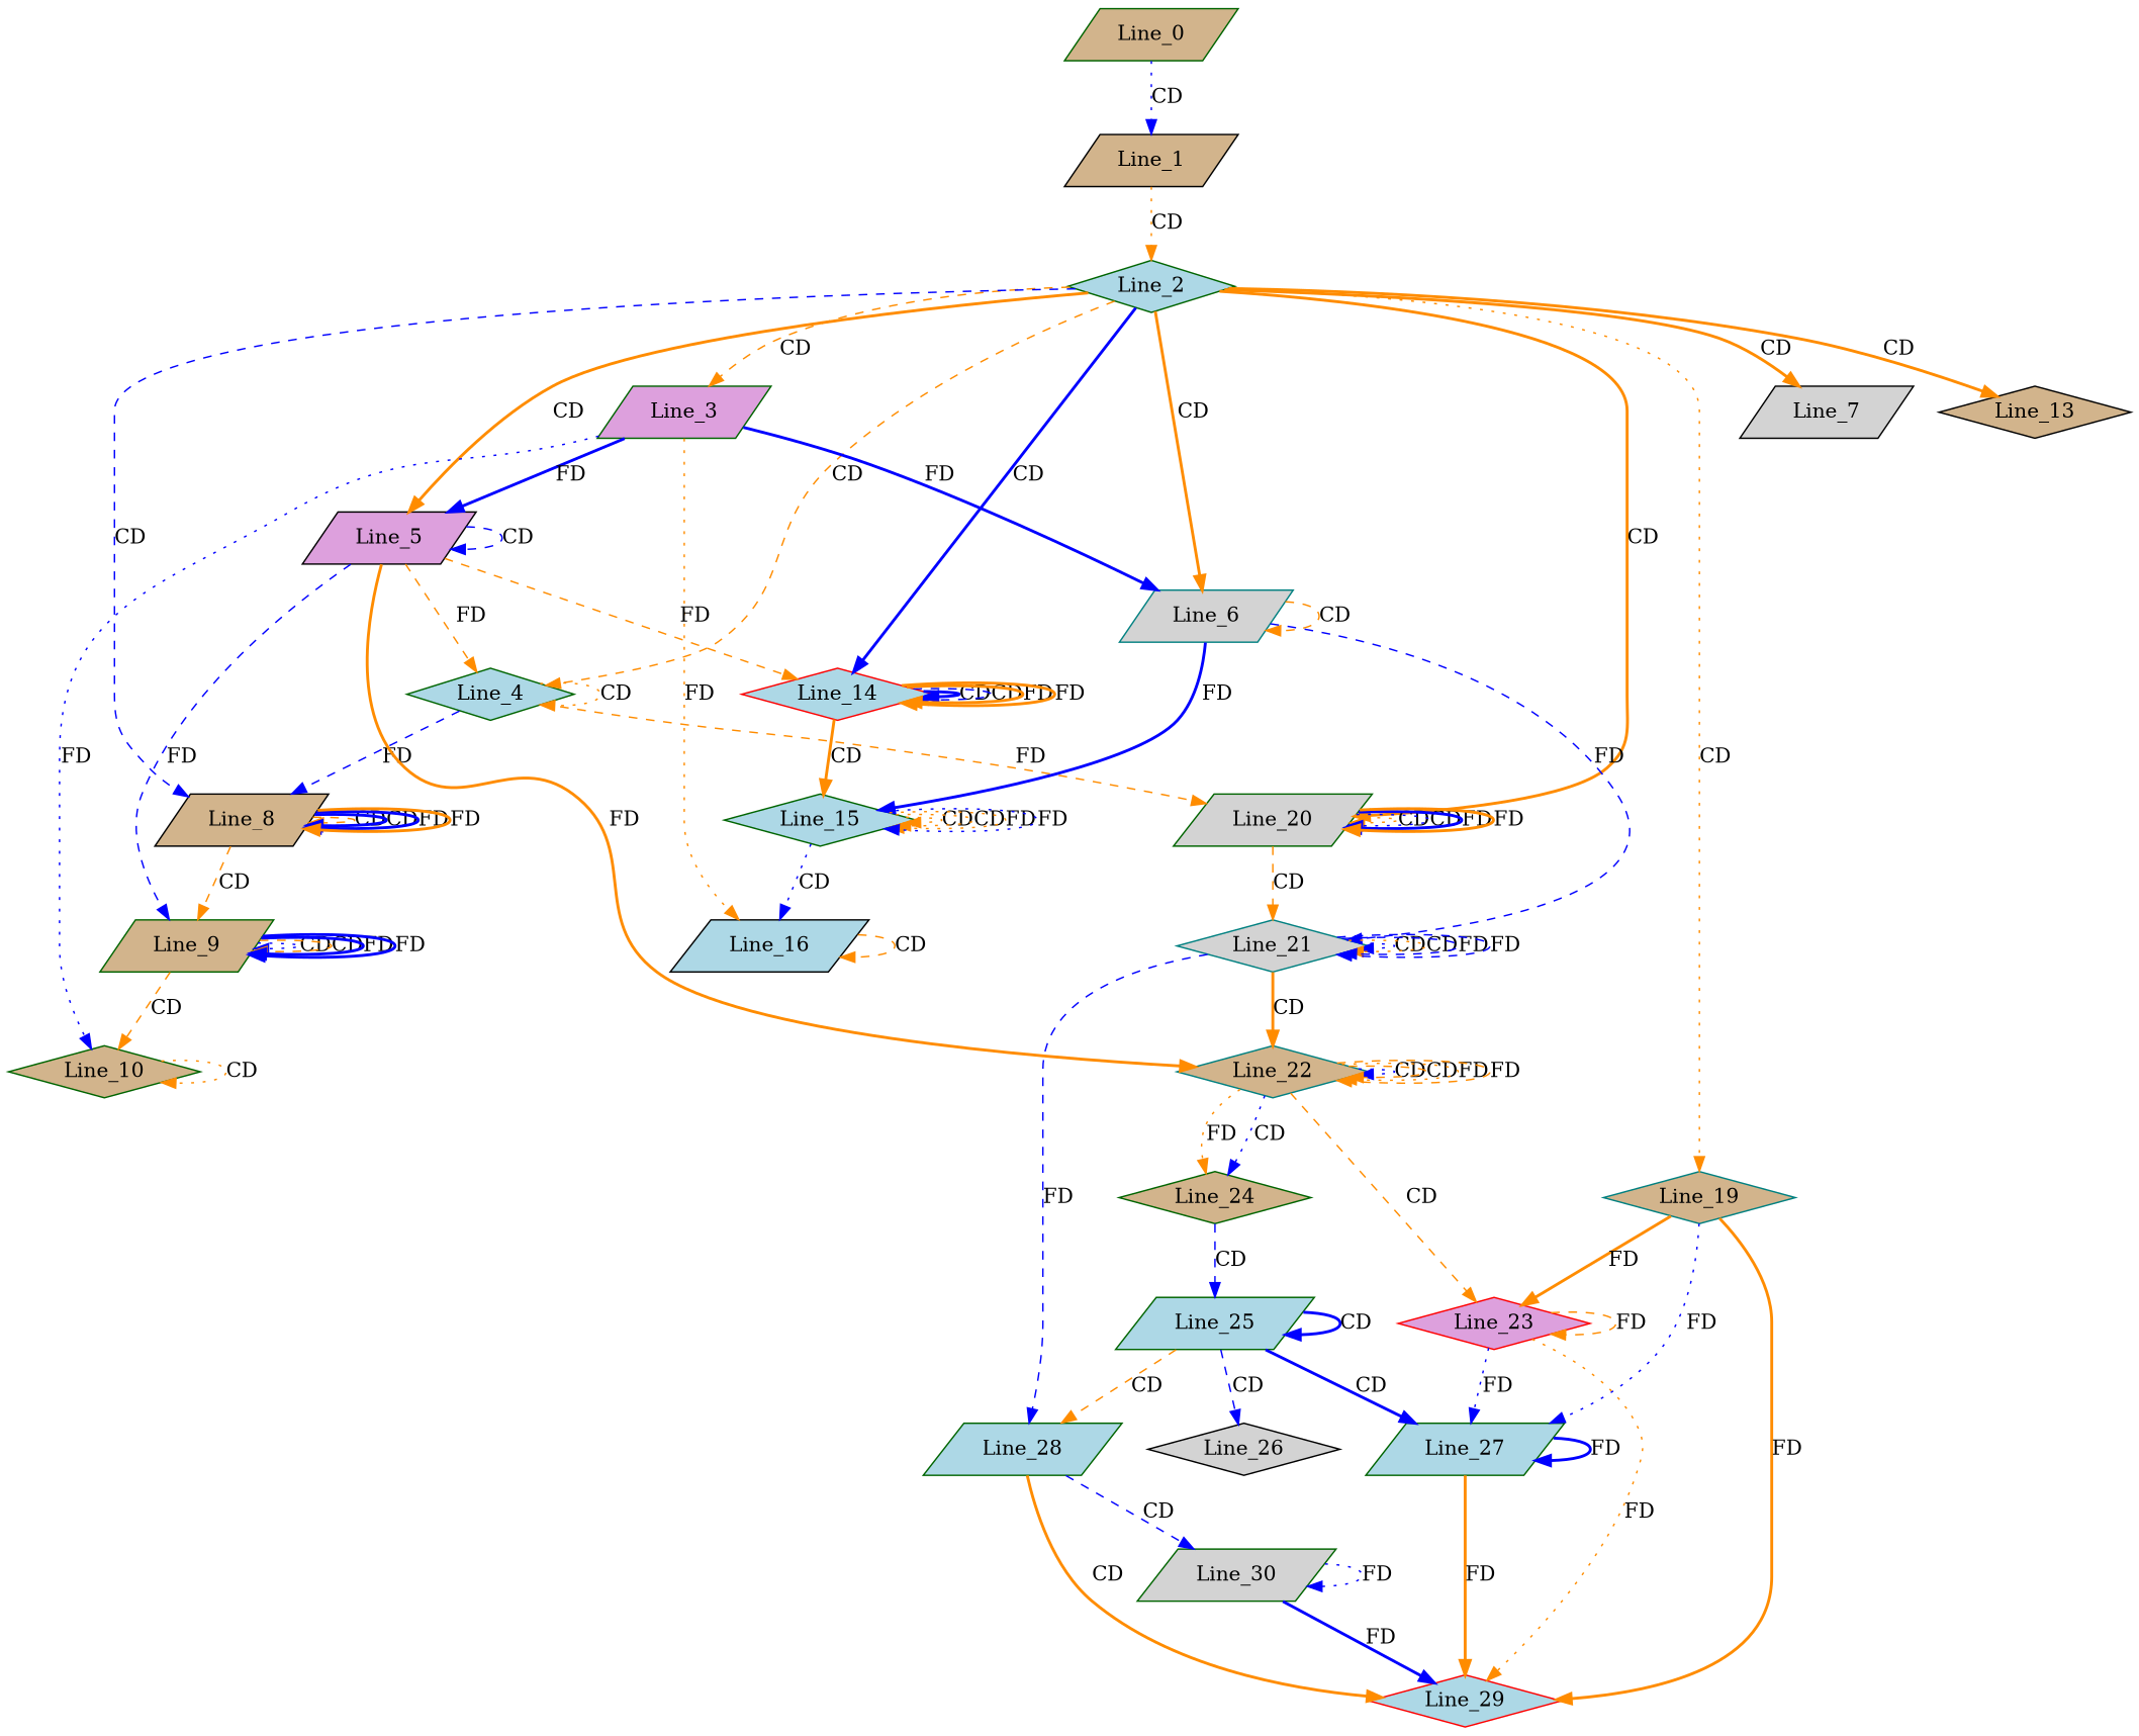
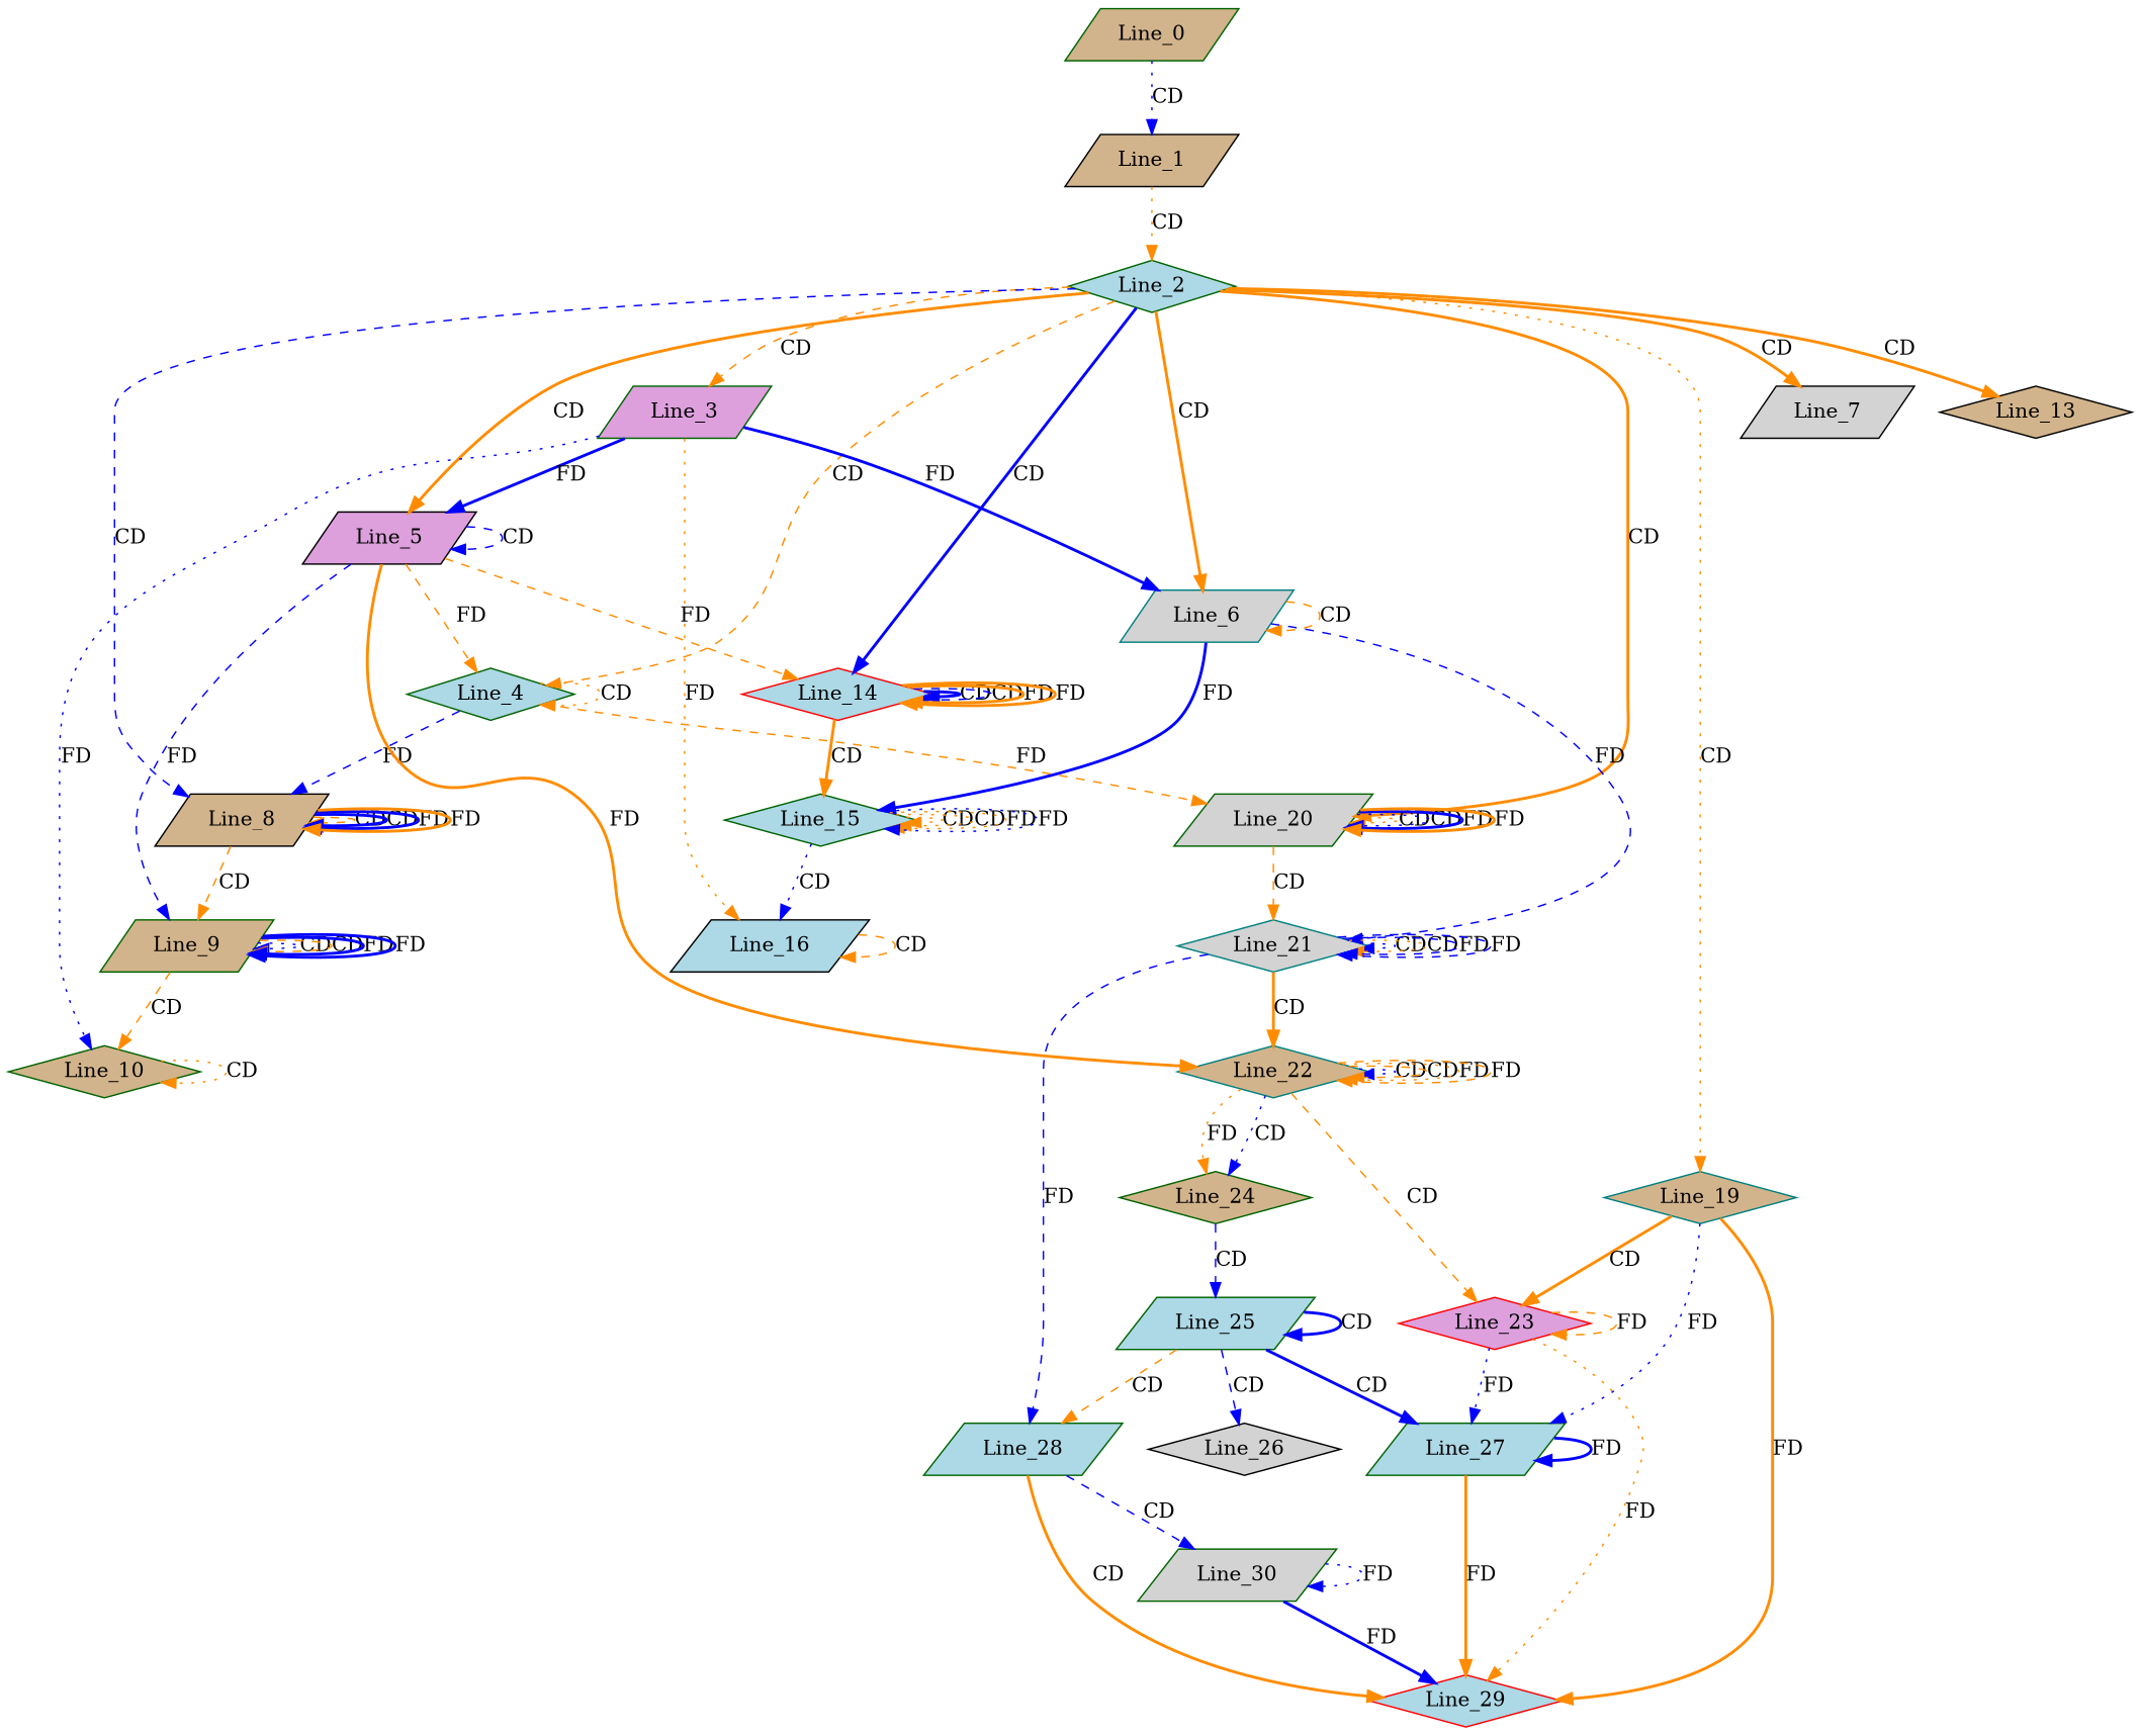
  digraph {
    node [color=darkgreen fillcolor=tan shape=parallelogram style=filled]
    edge [color=darkorange style=bold]
    Line_1 [color=black]
    Line_0
    Line_2 [fillcolor=lightblue shape=diamond]
    Line_3 [fillcolor=plum]
    Line_4 [fillcolor=lightblue shape=diamond]
    Line_5 [color=black fillcolor=plum]
    Line_6 [color=teal fillcolor=lightgrey]
    Line_7 [color=black fillcolor=lightgrey]
    Line_8 [color=black]
    Line_13 [color=black shape=diamond]
    Line_14 [color=red fillcolor=lightblue shape=diamond]
    Line_19 [color=teal shape=diamond]
    Line_20 [fillcolor=lightgrey]
    Line_10 [shape=diamond]
    Line_16 [color=black fillcolor=lightblue]
    Line_9
    Line_22 [color=teal shape=diamond]
    Line_15 [fillcolor=lightblue shape=diamond]
    Line_21 [color=teal fillcolor=lightgrey shape=diamond]
    Line_23 [color=red fillcolor=plum shape=diamond]
    Line_27 [fillcolor=lightblue]
    Line_29 [color=red fillcolor=lightblue shape=diamond]
    Line_24 [shape=diamond]
    Line_28 [fillcolor=lightblue]
    Line_30 [fillcolor=lightgrey]
    Line_25 [fillcolor=lightblue]
    Line_26 [color=black fillcolor=lightgrey shape=diamond]
    Line_1 -> Line_2 [label=CD style=dotted]
    Line_0 -> Line_1 [color=blue label=CD style=dotted]
    Line_2 -> Line_3 [label=CD style=dashed]
    Line_2 -> Line_4 [label=CD style=dashed]
    Line_2 -> Line_5 [label=CD]
    Line_2 -> Line_6 [label=CD]
    Line_2 -> Line_7 [label=CD]
    Line_2 -> Line_8 [color=blue label=CD style=dashed]
    Line_2 -> Line_13 [label=CD]
    Line_2 -> Line_14 [color=blue label=CD]
    Line_2 -> Line_19 [label=CD style=dotted]
    Line_2 -> Line_20 [label=CD]
    Line_3 -> Line_5 [color=blue label=FD]
    Line_3 -> Line_6 [color=blue label=FD]
    Line_3 -> Line_10 [color=blue label=FD style=dotted]
    Line_3 -> Line_16 [label=FD style=dotted]
    Line_4 -> Line_4 [label=CD style=dotted]
    Line_4 -> Line_8 [color=blue label=FD style=dashed]
    Line_4 -> Line_20 [label=FD style=dashed]
    Line_5 -> Line_4 [label=FD style=dashed]
    Line_5 -> Line_5 [color=blue label=CD style=dashed]
    Line_5 -> Line_14 [label=FD style=dashed]
    Line_5 -> Line_9 [color=blue label=FD style=dashed]
    Line_5 -> Line_22 [label=FD]
    Line_6 -> Line_6 [label=CD style=dashed]
    Line_6 -> Line_15 [color=blue label=FD]
    Line_6 -> Line_21 [color=blue label=FD style=dashed]
    Line_8 -> Line_8 [label=CD style=dashed]
    Line_8 -> Line_8 [color=blue label=CD]
    Line_8 -> Line_8 [color=blue label=FD]
    Line_8 -> Line_8 [label=FD]
    Line_8 -> Line_9 [label=CD style=dashed]
    Line_14 -> Line_14 [color=blue label=CD]
    Line_14 -> Line_14 [color=blue label=CD style=dashed]
    Line_14 -> Line_14 [label=FD]
    Line_14 -> Line_14 [label=FD]
    Line_14 -> Line_15 [label=CD]
-   Line_19 -> Line_23 [label=FD]
+   Line_19 -> Line_23 [label=CD]
    Line_19 -> Line_27 [color=blue label=FD style=dotted]
    Line_19 -> Line_29 [label=FD]
    Line_20 -> Line_20 [label=CD style=dotted]
    Line_20 -> Line_20 [color=blue label=CD style=dotted]
    Line_20 -> Line_20 [color=blue label=FD]
    Line_20 -> Line_20 [label=FD]
    Line_20 -> Line_21 [label=CD style=dashed]
    Line_10 -> Line_10 [label=CD style=dotted]
    Line_16 -> Line_16 [label=CD style=dashed]
    Line_9 -> Line_10 [label=CD style=dashed]
    Line_9 -> Line_9 [color=blue label=CD style=dotted]
    Line_9 -> Line_9 [label=CD style=dashed]
    Line_9 -> Line_9 [color=blue label=FD]
    Line_9 -> Line_9 [color=blue label=FD]
    Line_22 -> Line_22 [color=blue label=CD style=dotted]
    Line_22 -> Line_22 [label=CD style=dashed]
    Line_22 -> Line_22 [label=FD style=dotted]
    Line_22 -> Line_22 [label=FD style=dashed]
    Line_22 -> Line_23 [label=CD style=dashed]
    Line_22 -> Line_24 [color=blue label=CD style=dotted]
    Line_22 -> Line_24 [label=FD style=dotted]
    Line_15 -> Line_16 [color=blue label=CD style=dotted]
    Line_15 -> Line_15 [label=CD style=dotted]
    Line_15 -> Line_15 [label=CD style=dotted]
    Line_15 -> Line_15 [label=FD style=dotted]
    Line_15 -> Line_15 [color=blue label=FD style=dotted]
    Line_21 -> Line_22 [label=CD]
    Line_21 -> Line_21 [color=blue label=CD style=dotted]
    Line_21 -> Line_21 [label=CD style=dotted]
    Line_21 -> Line_21 [color=blue label=FD style=dashed]
    Line_21 -> Line_21 [color=blue label=FD style=dashed]
    Line_21 -> Line_28 [color=blue label=FD style=dashed]
    Line_23 -> Line_23 [label=FD style=dashed]
    Line_23 -> Line_27 [color=blue label=FD style=dotted]
    Line_23 -> Line_29 [label=FD style=dotted]
    Line_27 -> Line_27 [color=blue label=FD]
    Line_27 -> Line_29 [label=FD]
    Line_24 -> Line_25 [color=blue label=CD style=dashed]
    Line_28 -> Line_29 [label=CD]
    Line_28 -> Line_30 [color=blue label=CD style=dashed]
    Line_30 -> Line_29 [color=blue label=FD]
    Line_30 -> Line_30 [color=blue label=FD style=dotted]
    Line_25 -> Line_27 [color=blue label=CD]
    Line_25 -> Line_28 [label=CD style=dashed]
    Line_25 -> Line_25 [color=blue label=CD]
    Line_25 -> Line_26 [color=blue label=CD style=dashed]
  }
